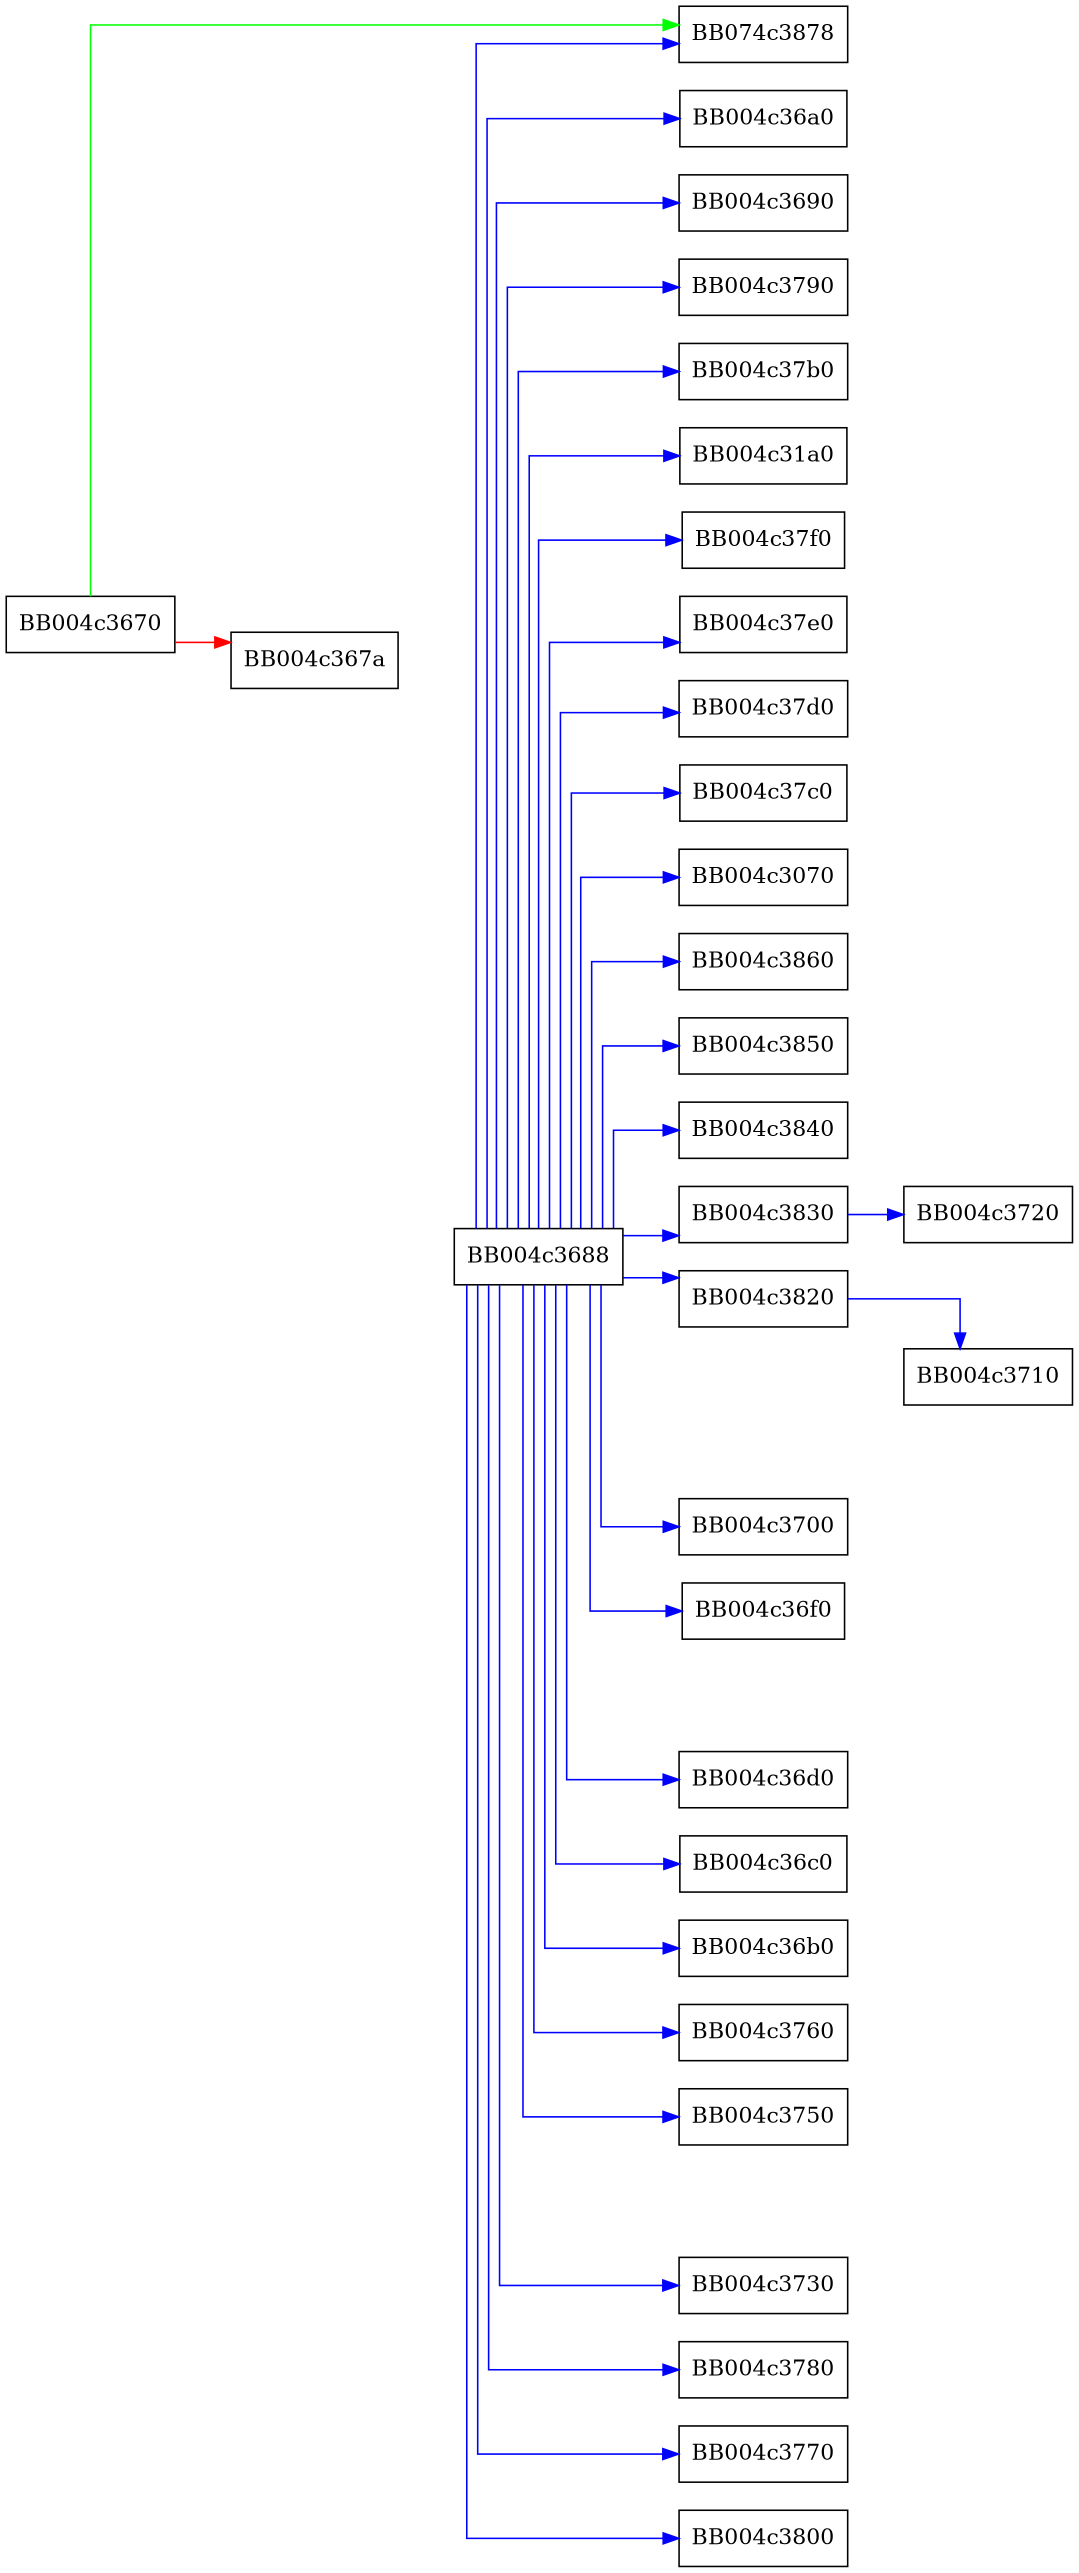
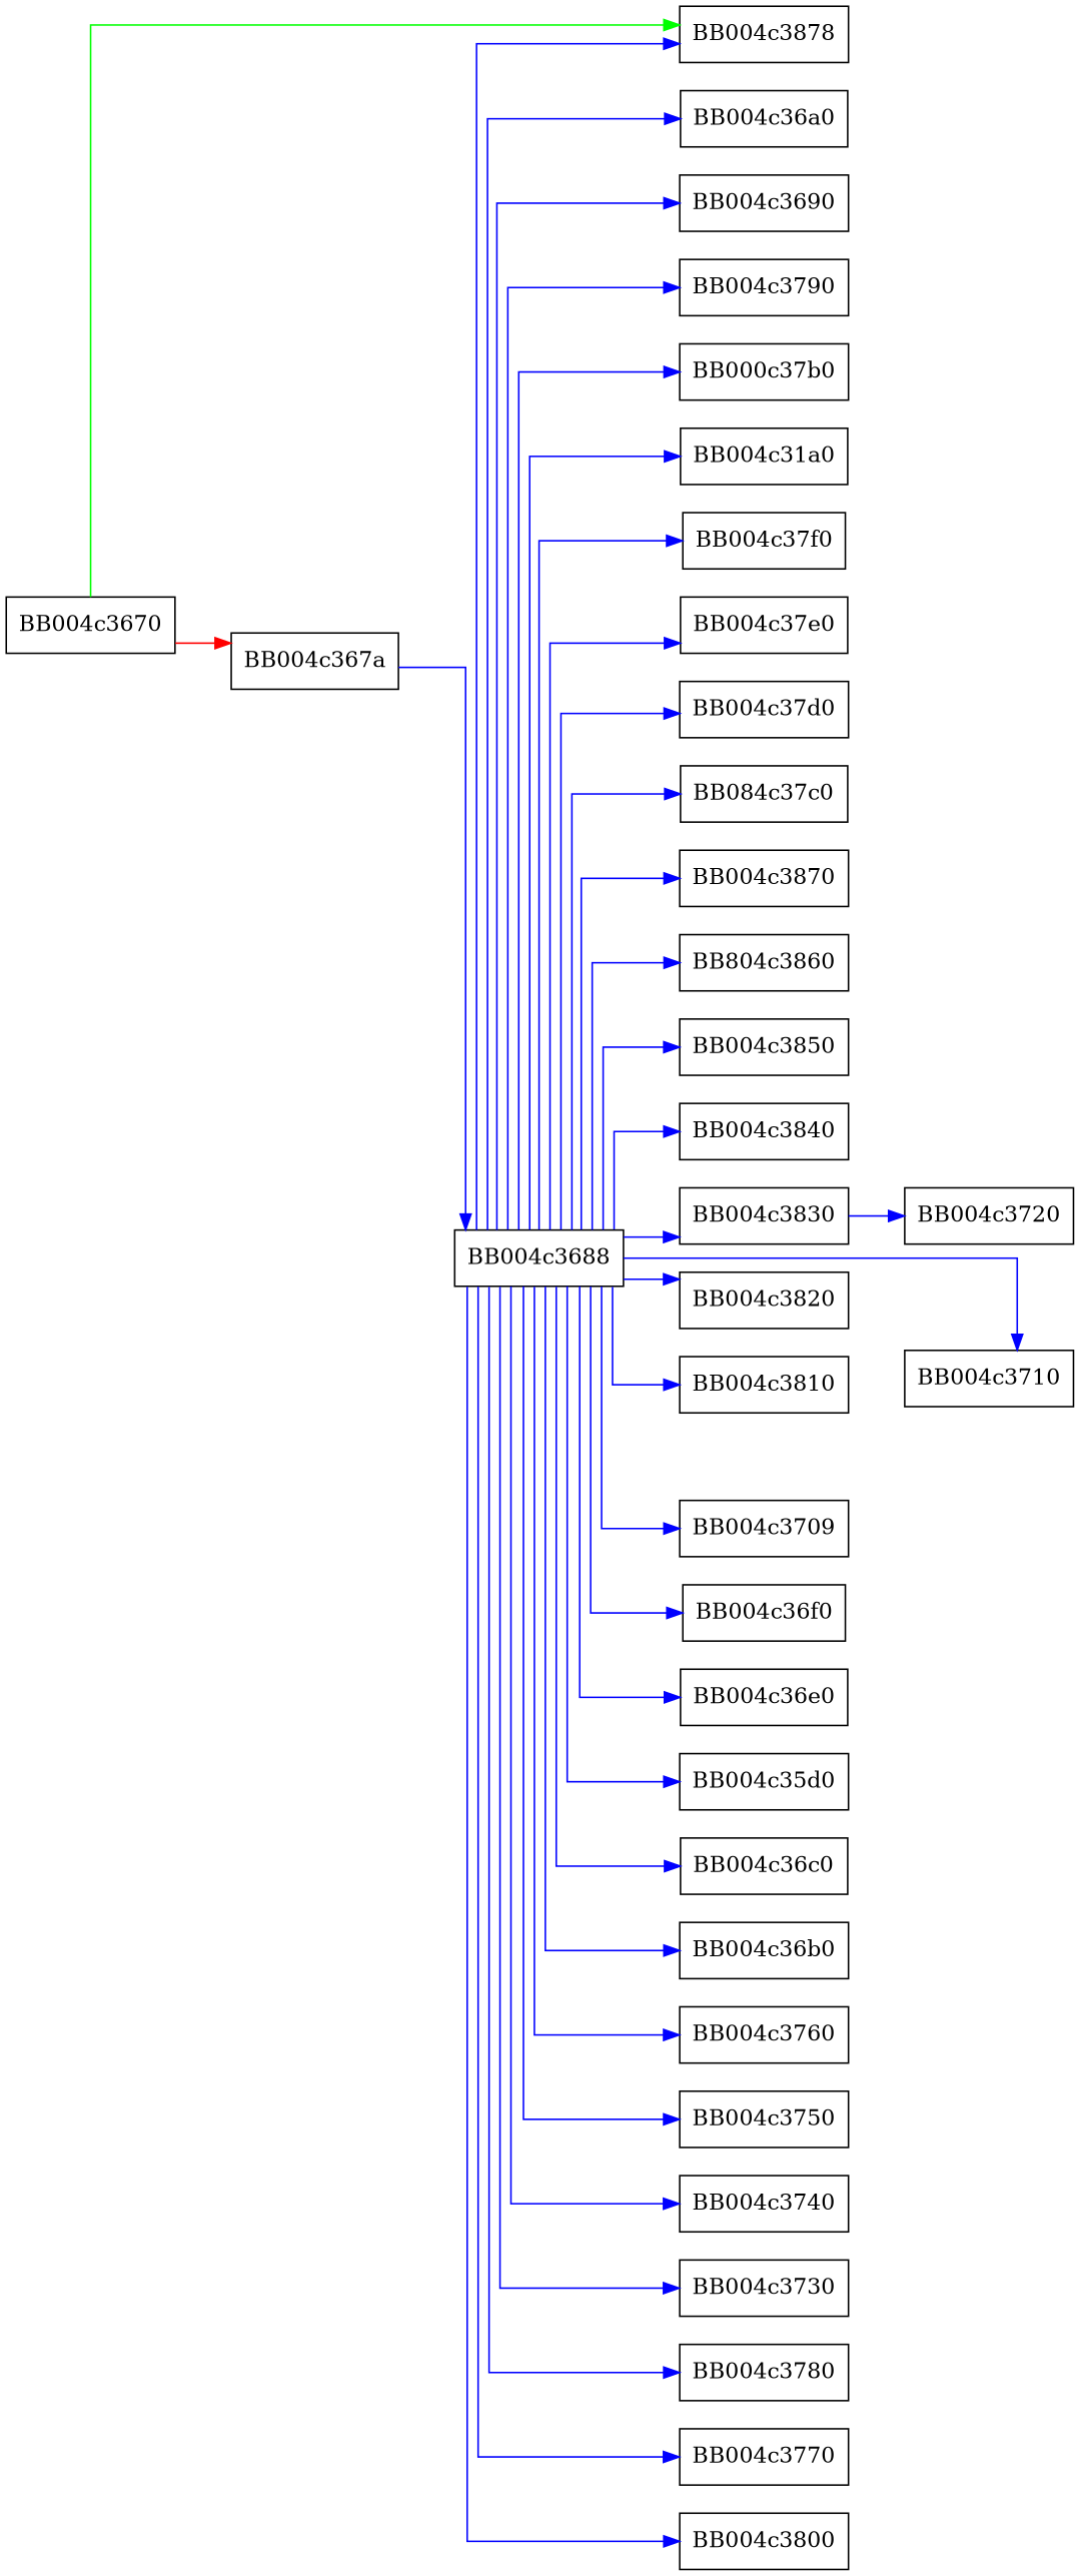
  digraph {
    rankdir=LR
    splines=ortho
    node [shape=box]
    edge [color=blue]
    BB004c3670
-   BB004c3878 [label=BB074c3878]
+   BB004c3878
    BB004c367a
    BB004c3688
    BB004c36a0
    BB004c3690
    BB004c3790
-   BB004c37b0
+   BB004c37b0 [label=BB000c37b0]
    n9 [label=BB004c31a0]
    BB004c37f0
    BB004c37e0
    BB004c37d0
-   BB004c37c0
-   BB004c3870 [label=BB004c3070]
-   BB004c3860
+   BB004c37c0 [label=BB084c37c0]
+   BB004c3870
+   BB004c3860 [label=BB804c3860]
    BB004c3850
    BB004c3840
    BB004c3830
    BB004c3820
+   BB004c3810
    BB004c3710
-   BB004c3700
+   BB004c3700 [label=BB004c3709]
    BB004c36f0
-   BB004c36d0
+   BB004c36e0
+   BB004c36d0 [label=BB004c35d0]
    BB004c36c0
    BB004c36b0
    BB004c3760
    BB004c3750
+   BB004c3740
    BB004c3730
    BB004c3780
    BB004c3770
    BB004c3800
    BB004c3720
    BB004c3670 -> BB004c3878 [color=green]
    BB004c3670 -> BB004c367a [color=red]
+   BB004c367a -> BB004c3688
    BB004c3688 -> BB004c3878
    BB004c3688 -> BB004c36a0
    BB004c3688 -> BB004c3690
    BB004c3688 -> BB004c3790
    BB004c3688 -> BB004c37b0
    BB004c3688 -> n9
    BB004c3688 -> BB004c37f0
    BB004c3688 -> BB004c37e0
    BB004c3688 -> BB004c37d0
    BB004c3688 -> BB004c37c0
    BB004c3688 -> BB004c3870
    BB004c3688 -> BB004c3860
    BB004c3688 -> BB004c3850
    BB004c3688 -> BB004c3840
    BB004c3688 -> BB004c3830
    BB004c3688 -> BB004c3820
-   BB004c3820 -> BB004c3710
+   BB004c3688 -> BB004c3810
+   BB004c3688 -> BB004c3710
    BB004c3688 -> BB004c3700
    BB004c3688 -> BB004c36f0
+   BB004c3688 -> BB004c36e0
    BB004c3688 -> BB004c36d0
    BB004c3688 -> BB004c36c0
    BB004c3688 -> BB004c36b0
    BB004c3688 -> BB004c3760
    BB004c3688 -> BB004c3750
+   BB004c3688 -> BB004c3740
    BB004c3688 -> BB004c3730
    BB004c3688 -> BB004c3780
    BB004c3688 -> BB004c3770
    BB004c3688 -> BB004c3800
    BB004c3830 -> BB004c3720
  }
